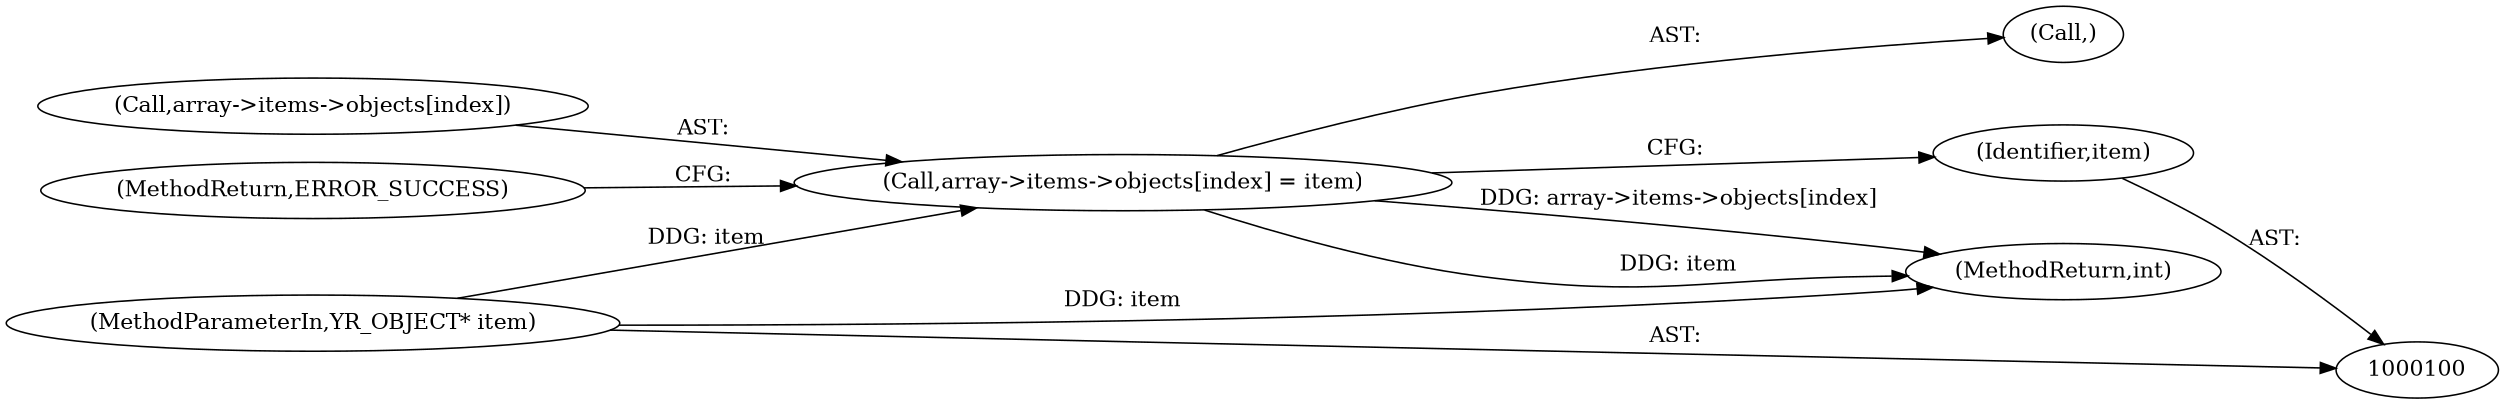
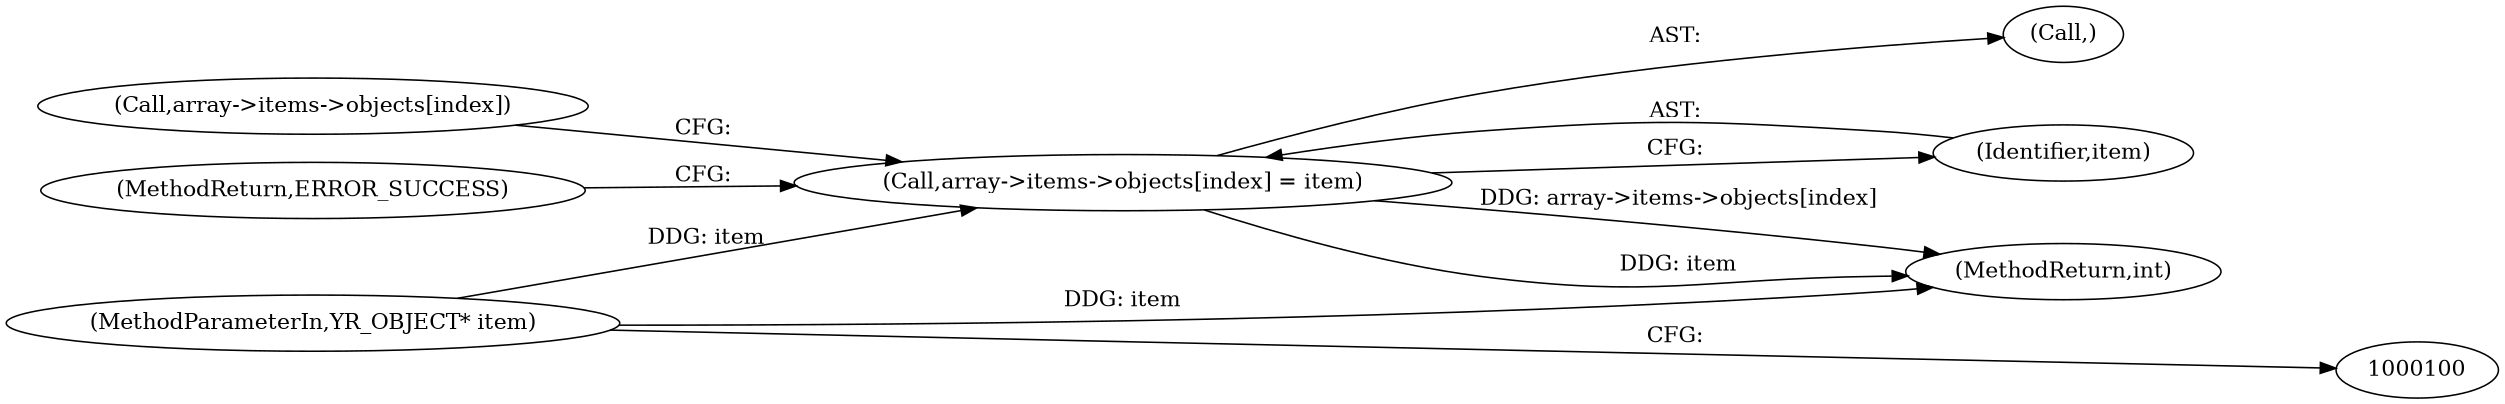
  digraph {
    rankdir=LR
    n1 [label="(Call,array->items->objects[index] = item)"]
    n2 [label="(Call,)"]
    n3 [label="(Identifier,item)"]
    n4 [label="(MethodReturn,int)"]
    n5 [label="(MethodParameterIn,YR_OBJECT* item)"]
    1000100
    n7 [label="(Call,array->items->objects[index])"]
    n8 [label="(MethodReturn,ERROR_SUCCESS)"]
    n1 -> n2 [label="AST: "]
    n1 -> n3 [label="CFG: "]
    n1 -> n4 [label="DDG: array->items->objects[index]"]
    n1 -> n4 [label="DDG: item"]
-   n3 -> 1000100 [label="AST: "]
+   n3 -> n1 [label="AST: "]
    n5 -> n1 [label="DDG: item"]
    n5 -> n4 [label="DDG: item"]
-   n5 -> 1000100 [label="AST: "]
-   n7 -> n1 [label="AST: "]
+   n5 -> 1000100 [label="CFG: "]
+   n7 -> n1 [label="CFG: "]
    n8 -> n1 [label="CFG: "]
  }
